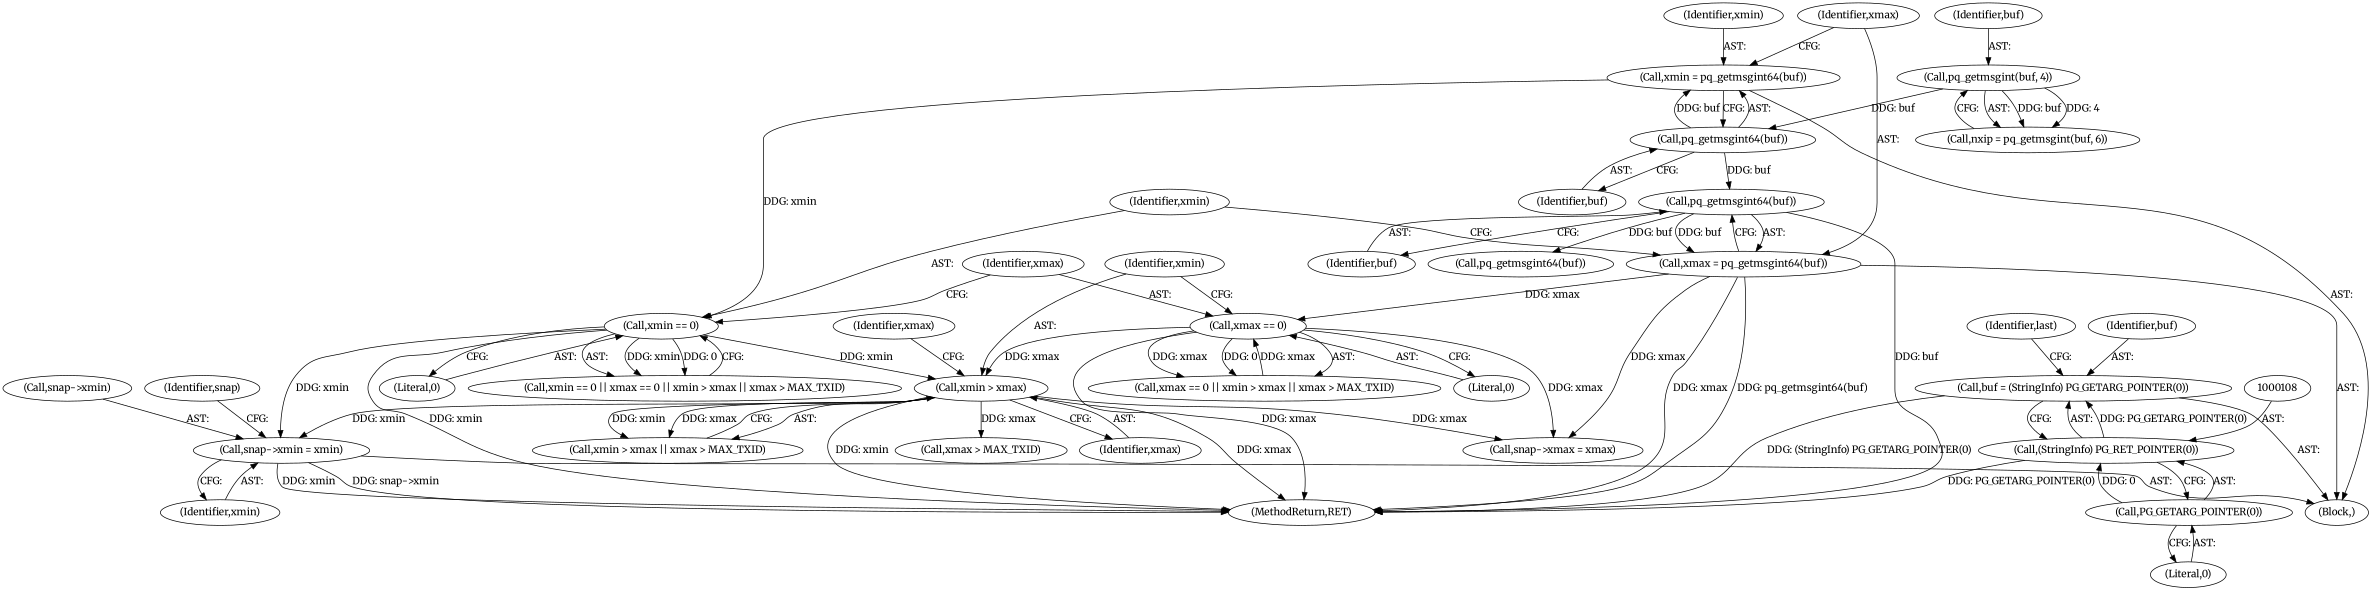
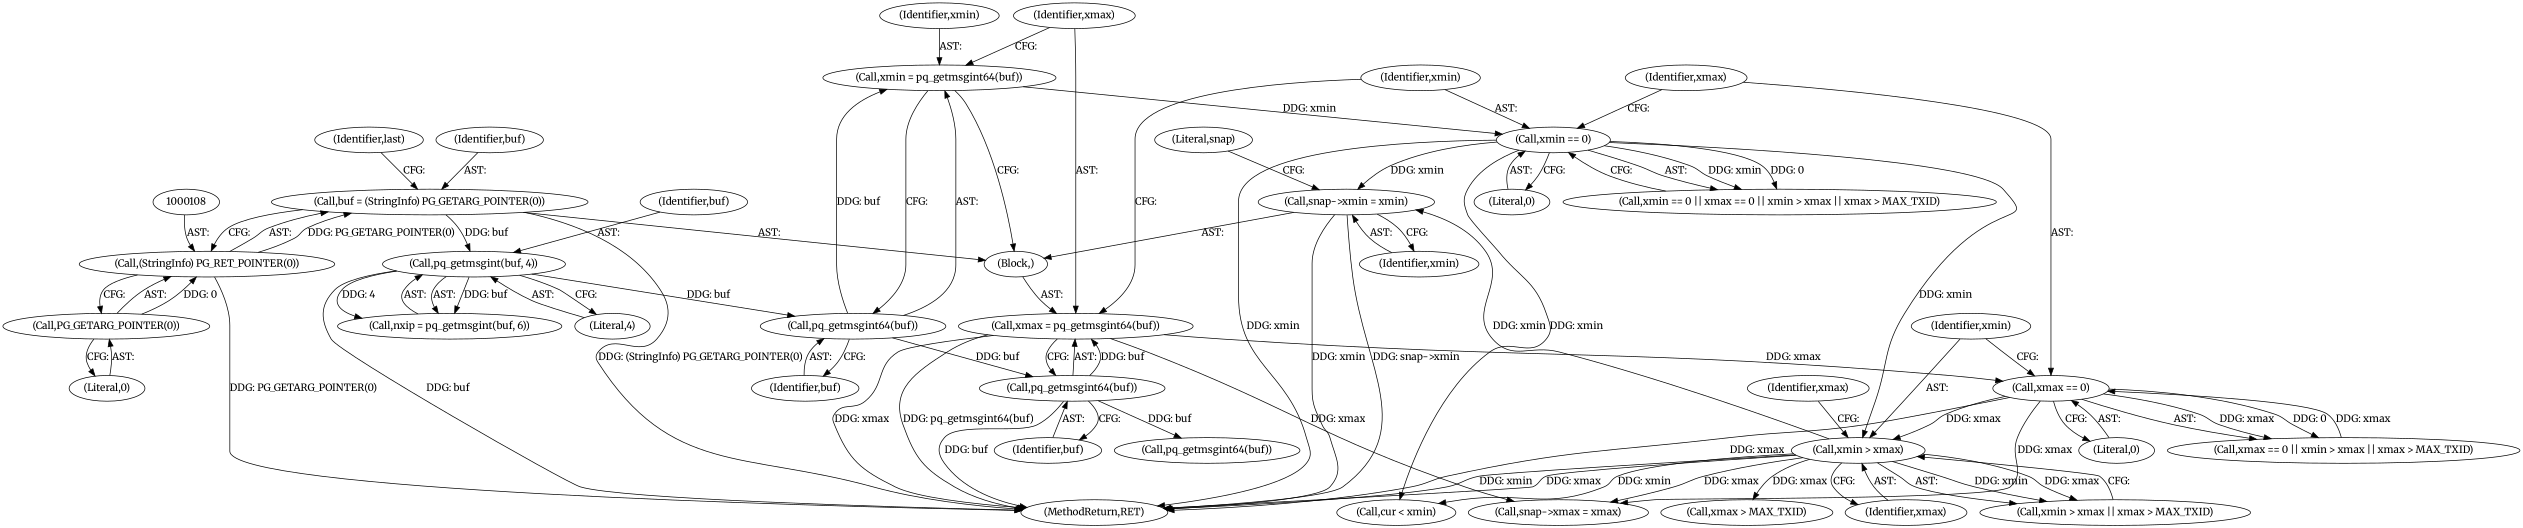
  digraph {
    fontname=Merriweather
    node [fontname=Merriweather]
    edge [fontname=Merriweather]
    n1 [label="(Call,snap->xmin = xmin)"]
    n2 [label="(Block,)"]
    n3 [label="(MethodReturn,RET)"]
    n4 [label="(Identifier,xmin)"]
    n5 [label="(Call,xmin > xmax)"]
+   n6 [label="(Call,cur < xmin)"]
    n7 [label="(Call,xmax > MAX_TXID)"]
    n8 [label="(Identifier,xmax)"]
    n9 [label="(Call,xmin > xmax || xmax > MAX_TXID)"]
    n10 [label="(Call,snap->xmax = xmax)"]
    n11 [label="(Call,xmin == 0)"]
    n12 [label="(Literal,0)"]
    n13 [label="(Call,xmin == 0 || xmax == 0 || xmin > xmax || xmax > MAX_TXID)"]
    n14 [label="(Call,xmin = pq_getmsgint64(buf))"]
    n15 [label="(Call,pq_getmsgint64(buf))"]
    n16 [label="(Call,pq_getmsgint64(buf))"]
    n17 [label="(Identifier,buf)"]
    n18 [label="(Call,xmax = pq_getmsgint64(buf))"]
    n19 [label="(Identifier,buf)"]
    n20 [label="(Call,pq_getmsgint64(buf))"]
    n21 [label="(Call,pq_getmsgint(buf, 4))"]
+   n22 [label="(Literal,4)"]
    n23 [label="(Call,nxip = pq_getmsgint(buf, 6))"]
    n24 [label="(Call,buf = (StringInfo) PG_GETARG_POINTER(0))"]
    n25 [label="(Call,(StringInfo) PG_RET_POINTER(0))"]
    n26 [label="(Call,PG_GETARG_POINTER(0))"]
    n27 [label="(Literal,0)"]
    n28 [label="(Call,xmax == 0)"]
    n29 [label="(Literal,0)"]
    n30 [label="(Call,xmax == 0 || xmin > xmax || xmax > MAX_TXID)"]
-   n31 [label="(Call,snap->xmin)"]
    n32 [label="(Identifier,xmax)"]
    n33 [label="(Identifier,xmin)"]
    n34 [label="(Identifier,xmax)"]
    n35 [label="(Identifier,buf)"]
    n36 [label="(Identifier,last)"]
    n37 [label="(Identifier,xmin)"]
    n38 [label="(Identifier,buf)"]
-   n39 [label="(Identifier,snap)"]
+   n39 [label="(Literal,snap)"]
    n40 [label="(Identifier,xmax)"]
    n41 [label="(Identifier,xmin)"]
    1000108
    n1 -> n2 [label="AST: "]
    n1 -> n3 [label="DDG: xmin"]
    n1 -> n3 [label="DDG: snap->xmin"]
    n1 -> n4 [label="CFG: "]
    n4 -> n1 [label="AST: "]
    n5 -> n1 [label="DDG: xmin"]
    n5 -> n3 [label="DDG: xmin"]
    n5 -> n3 [label="DDG: xmax"]
+   n5 -> n6 [label="DDG: xmin"]
    n5 -> n7 [label="DDG: xmax"]
    n5 -> n8 [label="CFG: "]
    n5 -> n9 [label="AST: "]
    n5 -> n9 [label="DDG: xmin"]
    n5 -> n9 [label="DDG: xmax"]
    n5 -> n10 [label="DDG: xmax"]
    n8 -> n5 [label="AST: "]
    n9 -> n5 [label="CFG: "]
    n11 -> n1 [label="DDG: xmin"]
    n11 -> n3 [label="DDG: xmin"]
    n11 -> n5 [label="DDG: xmin"]
+   n11 -> n6 [label="DDG: xmin"]
    n11 -> n12 [label="CFG: "]
    n11 -> n13 [label="AST: "]
    n11 -> n13 [label="DDG: xmin"]
    n11 -> n13 [label="DDG: 0"]
    n12 -> n11 [label="AST: "]
    n13 -> n11 [label="CFG: "]
-   n14 -> n2 [label="AST: "]
+   n14 -> n2 [label="CFG: "]
    n14 -> n11 [label="DDG: xmin"]
    n14 -> n15 [label="CFG: "]
    n15 -> n14 [label="AST: "]
    n15 -> n14 [label="DDG: buf"]
    n15 -> n16 [label="DDG: buf"]
    n15 -> n17 [label="CFG: "]
    n16 -> n3 [label="DDG: buf"]
    n16 -> n18 [label="AST: "]
    n16 -> n18 [label="DDG: buf"]
    n16 -> n19 [label="CFG: "]
    n16 -> n20 [label="DDG: buf"]
    n17 -> n15 [label="AST: "]
-   n18 -> n2 [label="AST: "]
+   n2 -> n18 [label="AST: "]
    n18 -> n3 [label="DDG: xmax"]
    n18 -> n3 [label="DDG: pq_getmsgint64(buf)"]
    n18 -> n10 [label="DDG: xmax"]
    n18 -> n16 [label="CFG: "]
    n18 -> n28 [label="DDG: xmax"]
    n19 -> n16 [label="AST: "]
+   n21 -> n3 [label="DDG: buf"]
    n21 -> n15 [label="DDG: buf"]
+   n21 -> n22 [label="CFG: "]
    n21 -> n23 [label="AST: "]
    n21 -> n23 [label="DDG: buf"]
    n21 -> n23 [label="DDG: 4"]
-   n23 -> n21 [label="CFG: "]
+   n22 -> n21 [label="AST: "]
+   n23 -> n21 [label="AST: "]
    n24 -> n2 [label="AST: "]
    n24 -> n3 [label="DDG: (StringInfo) PG_GETARG_POINTER(0)"]
+   n24 -> n21 [label="DDG: buf"]
    n24 -> n25 [label="CFG: "]
    n25 -> n3 [label="DDG: PG_GETARG_POINTER(0)"]
    n25 -> n24 [label="AST: "]
    n25 -> n24 [label="DDG: PG_GETARG_POINTER(0)"]
    n25 -> n26 [label="CFG: "]
    n26 -> n25 [label="AST: "]
    n26 -> n25 [label="DDG: 0"]
    n26 -> n27 [label="CFG: "]
    n27 -> n26 [label="AST: "]
    n28 -> n3 [label="DDG: xmax"]
    n28 -> n5 [label="DDG: xmax"]
    n28 -> n10 [label="DDG: xmax"]
    n28 -> n29 [label="CFG: "]
    n28 -> n30 [label="AST: "]
    n28 -> n30 [label="DDG: xmax"]
    n28 -> n30 [label="DDG: 0"]
    n29 -> n28 [label="AST: "]
    n30 -> n28 [label="DDG: xmax"]
-   n31 -> n1 [label="AST: "]
    n32 -> n11 [label="CFG: "]
    n32 -> n28 [label="AST: "]
    n33 -> n5 [label="AST: "]
    n33 -> n28 [label="CFG: "]
    n34 -> n5 [label="CFG: "]
    n35 -> n21 [label="AST: "]
    n36 -> n24 [label="CFG: "]
    n37 -> n11 [label="AST: "]
    n37 -> n18 [label="CFG: "]
    n38 -> n24 [label="AST: "]
    n39 -> n1 [label="CFG: "]
    n40 -> n14 [label="CFG: "]
    n40 -> n18 [label="AST: "]
    n41 -> n14 [label="AST: "]
    1000108 -> n25 [label="AST: "]
  }
